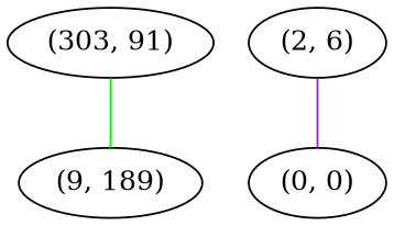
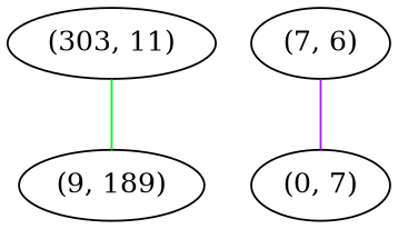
  graph {
-   "(303, 91)"
+   "(303, 91)" [label="(303, 11)"]
    "(9, 189)"
-   "(7, 6)" [label="(2, 6)"]
-   "(0, 0)"
+   "(7, 6)"
+   "(0, 0)" [label="(0, 7)"]
    "(303, 91)" -- "(9, 189)" [color=green weight=2]
    "(7, 6)" -- "(0, 0)" [color=purple weight=4]
  }
